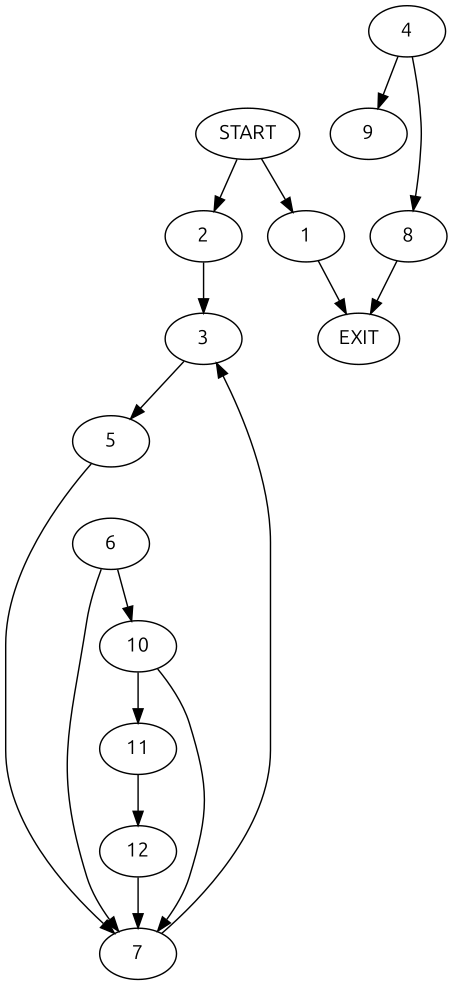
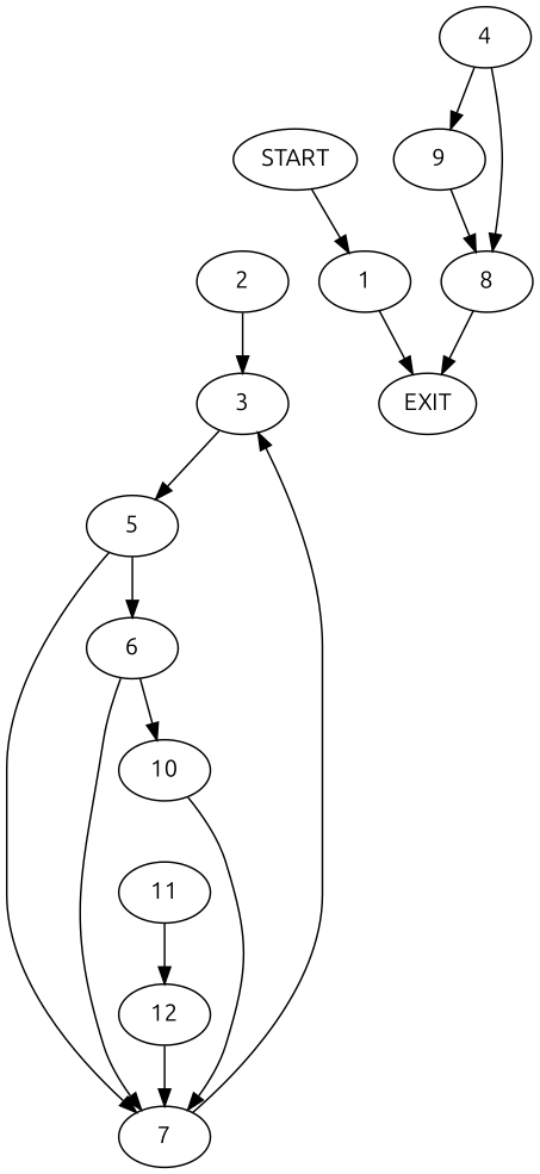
  digraph {
    fontname=Ubuntu
    node [fontname=Ubuntu]
    edge [fontname=Ubuntu]
    n1 [label=START]
    1
    2
    n4 [label=EXIT]
    3
    5
    4
    8
    9
    6
    7
    10
    11
    12
    n1 -> 1
-   n1 -> 2
    1 -> n4
    2 -> 3
    3 -> 5
+   5 -> 6
    5 -> 7
    4 -> 8
    4 -> 9
    8 -> n4
+   9 -> 8
    6 -> 7
    6 -> 10
    7 -> 3
    10 -> 7
-   10 -> 11
    11 -> 12
    12 -> 7
  }
